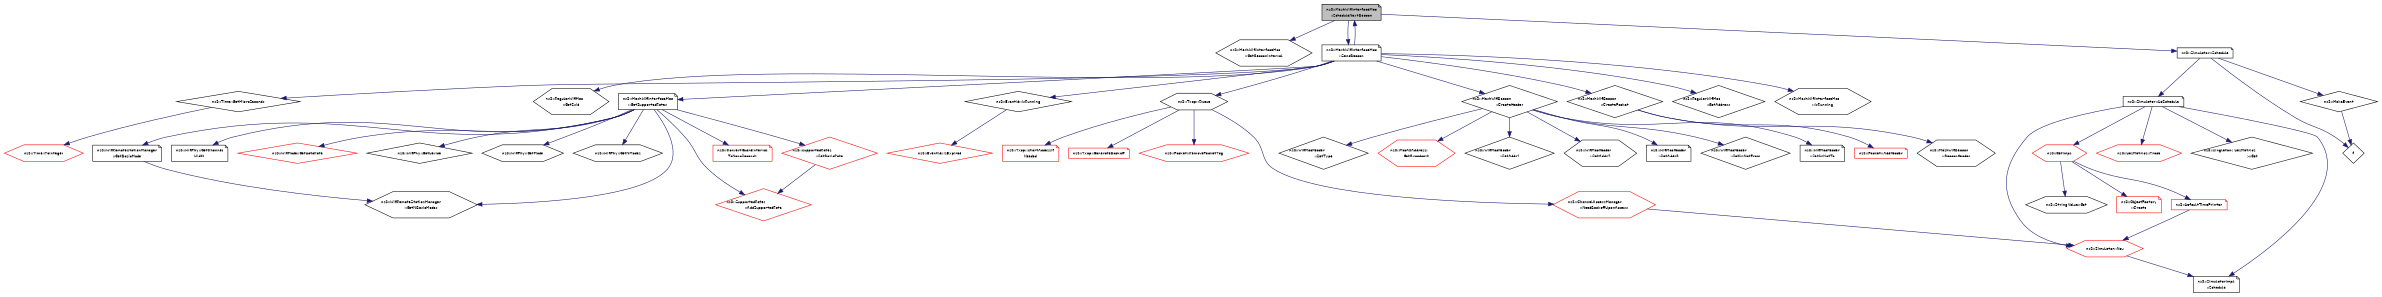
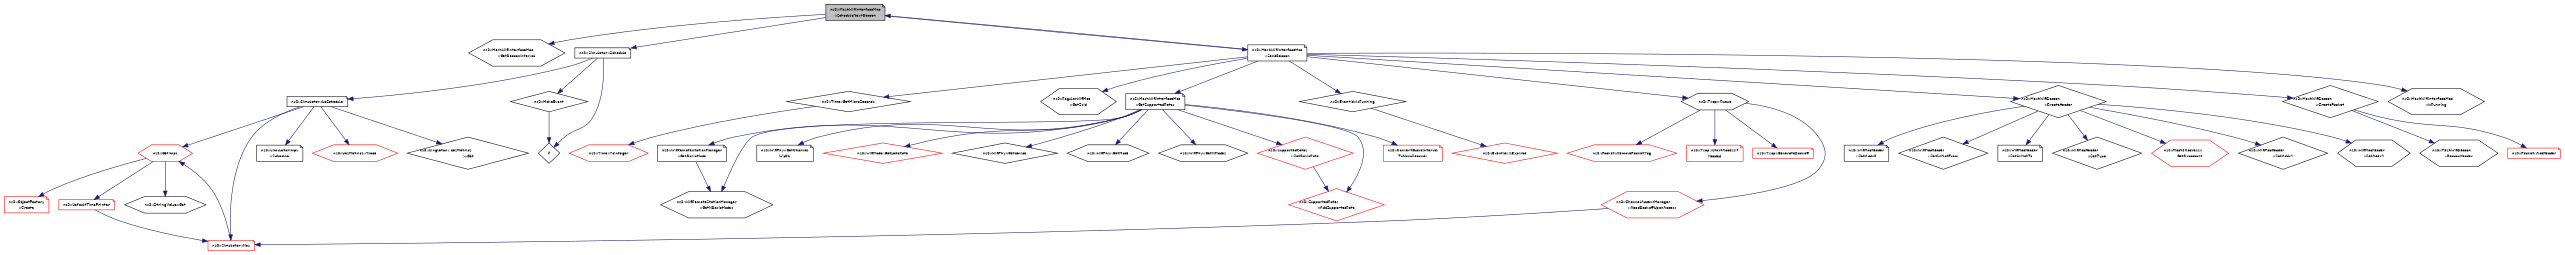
  digraph {
    fontname="Patrick Hand"
    rankdir=TB
    node [color=black fillcolor=white fontname="Patrick Hand" fontsize=10 shape=note style=filled]
    edge [color=midnightblue fontname="Patrick Hand" fontsize=10 labelfontname=Helvetica labelfontsize=10 style=solid]
    n1 [fillcolor=grey75 fontcolor=black height=0.2 label="ns3::MeshWifiInterfaceMac\l::ScheduleNextBeacon" width=0.4]
    n2 [height=0.2 label="ns3::MeshWifiInterfaceMac\l::GetBeaconInterval" shape=hexagon width=0.4]
    n3 [height=0.2 label="ns3::Simulator::Schedule" width=0.4]
    n4 [height=0.2 label="ns3::MeshWifiInterfaceMac\l::SendBeacon" width=0.4]
    n5 [height=0.2 label="ns3::Simulator::DoSchedule" width=0.4]
    n6 [height=0.2 label=f shape=diamond width=0.4]
    n7 [height=0.2 label="ns3::MakeEvent" shape=diamond width=0.4]
    n8 [height=0.2 label="ns3::MeshWifiBeacon\l::CreateHeader" shape=diamond width=0.4]
    n9 [height=0.2 label="ns3::MeshWifiBeacon\l::CreatePacket" shape=diamond width=0.4]
-   n10 [height=0.2 label="ns3::RegularWifiMac\l::GetAddress" shape=diamond width=0.4]
    n11 [height=0.2 label="ns3::MeshWifiInterfaceMac\l::IsRunning" shape=hexagon width=0.4]
    n12 [height=0.2 label="ns3::Time::GetMicroSeconds" shape=diamond width=0.4]
    n13 [height=0.2 label="ns3::RegularWifiMac\l::GetSsid" shape=hexagon width=0.4]
    n14 [height=0.2 label="ns3::MeshWifiInterfaceMac\l::GetSupportedRates" width=0.4]
    n15 [height=0.2 label="ns3::EventId::IsRunning" shape=diamond width=0.4]
    n16 [height=0.2 label="ns3::Txop::Queue" shape=hexagon width=0.4]
    n17 [height=0.2 label="ns3::Singleton\< DesMetrics\l \>::Get" shape=diamond width=0.4]
    n18 [color=red height=0.2 label="ns3::GetImpl" shape=hexagon width=0.4]
-   n19 [color=red height=0.2 label="ns3::Simulator::Now" shape=hexagon width=0.4]
+   n19 [color=red height=0.2 label="ns3::Simulator::Now" width=0.4]
    n20 [height=0.2 label="ns3::SimulatorImpl\l::Schedule" width=0.4]
    n21 [color=red height=0.2 label="ns3::DesMetrics::Trace" shape=hexagon width=0.4]
    n22 [color=red height=0.2 label="ns3::ObjectFactory\l::Create" width=0.4]
    n23 [color=red height=0.2 label="ns3::DefaultTimePrinter" width=0.4]
    n24 [height=0.2 label="ns3::StringValue::Get" shape=hexagon width=0.4]
    n25 [color=red height=0.2 label="ns3::Mac48Address::\lGetBroadcast" shape=hexagon width=0.4]
    n26 [height=0.2 label="ns3::WifiMacHeader\l::SetAddr1" shape=diamond width=0.4]
    n27 [height=0.2 label="ns3::WifiMacHeader\l::SetAddr2" shape=hexagon width=0.4]
    n28 [height=0.2 label="ns3::WifiMacHeader\l::SetAddr3" width=0.4]
    n29 [height=0.2 label="ns3::WifiMacHeader\l::SetDsNotFrom" shape=diamond width=0.4]
    n30 [height=0.2 label="ns3::WifiMacHeader\l::SetDsNotTo" width=0.4]
    n31 [height=0.2 label="ns3::WifiMacHeader\l::SetType" shape=diamond width=0.4]
    n32 [color=red height=0.2 label="ns3::Packet::AddHeader" width=0.4]
    n33 [height=0.2 label="ns3::MeshWifiBeacon\l::BeaconHeader" shape=hexagon width=0.4]
    n34 [color=red height=0.2 label="ns3::Time::ToInteger" shape=hexagon width=0.4]
    n35 [color=red height=0.2 label="ns3::SupportedRates\l::AddSupportedRate" shape=diamond width=0.4]
    n36 [color=red height=0.2 label="ns3::ConvertGuardInterval\lToNanoSeconds" width=0.4]
    n37 [height=0.2 label="ns3::WifiRemoteStationManager\l::GetBasicMode" width=0.4]
    n38 [height=0.2 label="ns3::WifiRemoteStationManager\l::GetNBasicModes" shape=hexagon width=0.4]
    n39 [height=0.2 label="ns3::WifiPhy::GetChannel\lWidth" width=0.4]
    n40 [color=red height=0.2 label="ns3::WifiMode::GetDataRate" shape=diamond width=0.4]
    n41 [height=0.2 label="ns3::WifiPhy::GetDevice" shape=diamond width=0.4]
    n42 [height=0.2 label="ns3::WifiPhy::GetMode" shape=hexagon width=0.4]
    n43 [height=0.2 label="ns3::WifiPhy::GetNModes" shape=hexagon width=0.4]
    n44 [color=red height=0.2 label="ns3::SupportedRates\l::SetBasicRate" shape=diamond width=0.4]
    n45 [color=red height=0.2 label="ns3::EventId::IsExpired" shape=diamond width=0.4]
    n46 [color=red height=0.2 label="ns3::Txop::GenerateBackoff" width=0.4]
    n47 [color=red height=0.2 label="ns3::ChannelAccessManager\l::NeedBackoffUponAccess" shape=hexagon width=0.4]
    n48 [color=red height=0.2 label="ns3::Packet::RemovePacketTag" shape=hexagon width=0.4]
    n49 [color=red height=0.2 label="ns3::Txop::StartAccessIf\lNeeded" width=0.4]
    n1 -> n2
    n1 -> n3
    n1 -> n4
    n3 -> n5
    n3 -> n6
    n3 -> n7
    n4 -> n1
    n4 -> n8
    n4 -> n9
-   n4 -> n10
    n4 -> n11
    n4 -> n12
    n4 -> n13
    n4 -> n14
    n4 -> n15
    n4 -> n16
    n5 -> n17
    n5 -> n18
    n5 -> n19
    n5 -> n20
    n5 -> n21
    n7 -> n6
    n8 -> n25
    n8 -> n26
    n8 -> n27
    n8 -> n28
    n8 -> n29
    n8 -> n30
    n8 -> n31
    n9 -> n32
    n9 -> n33
    n12 -> n34
    n14 -> n35
    n14 -> n36
    n14 -> n37
    n14 -> n38
    n14 -> n39
    n14 -> n40
    n14 -> n41
    n14 -> n42
    n14 -> n43
    n14 -> n44
    n15 -> n45
    n16 -> n46
    n16 -> n47
    n16 -> n48
    n16 -> n49
    n18 -> n22
    n18 -> n23
    n18 -> n24
-   n19 -> n20
+   n19 -> n18
    n23 -> n19
    n37 -> n38
    n44 -> n35
    n47 -> n19
  }
